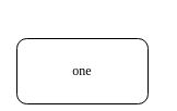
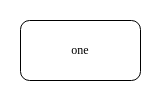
  <mxCell id="0" />
  <mxCell id="1" parent="0" />
- <mxCell id="2" value="&lt;font face=&quot;Comic Sans MS&quot;&gt;one&lt;/font&gt;" style="rounded=1;whiteSpace=wrap;html=1;" vertex="1" parent="1"><mxGeometry x="15" y="35" width="120" height="60" as="geometry" /></mxCell>
+ <mxCell id="2" value="&lt;font face=&quot;Comic Sans MS&quot;&gt;one&lt;/font&gt;" style="rounded=1;whiteSpace=wrap;html=1;" vertex="1" parent="1"><mxGeometry x="20" y="20" width="120" height="60" as="geometry" /></mxCell>
